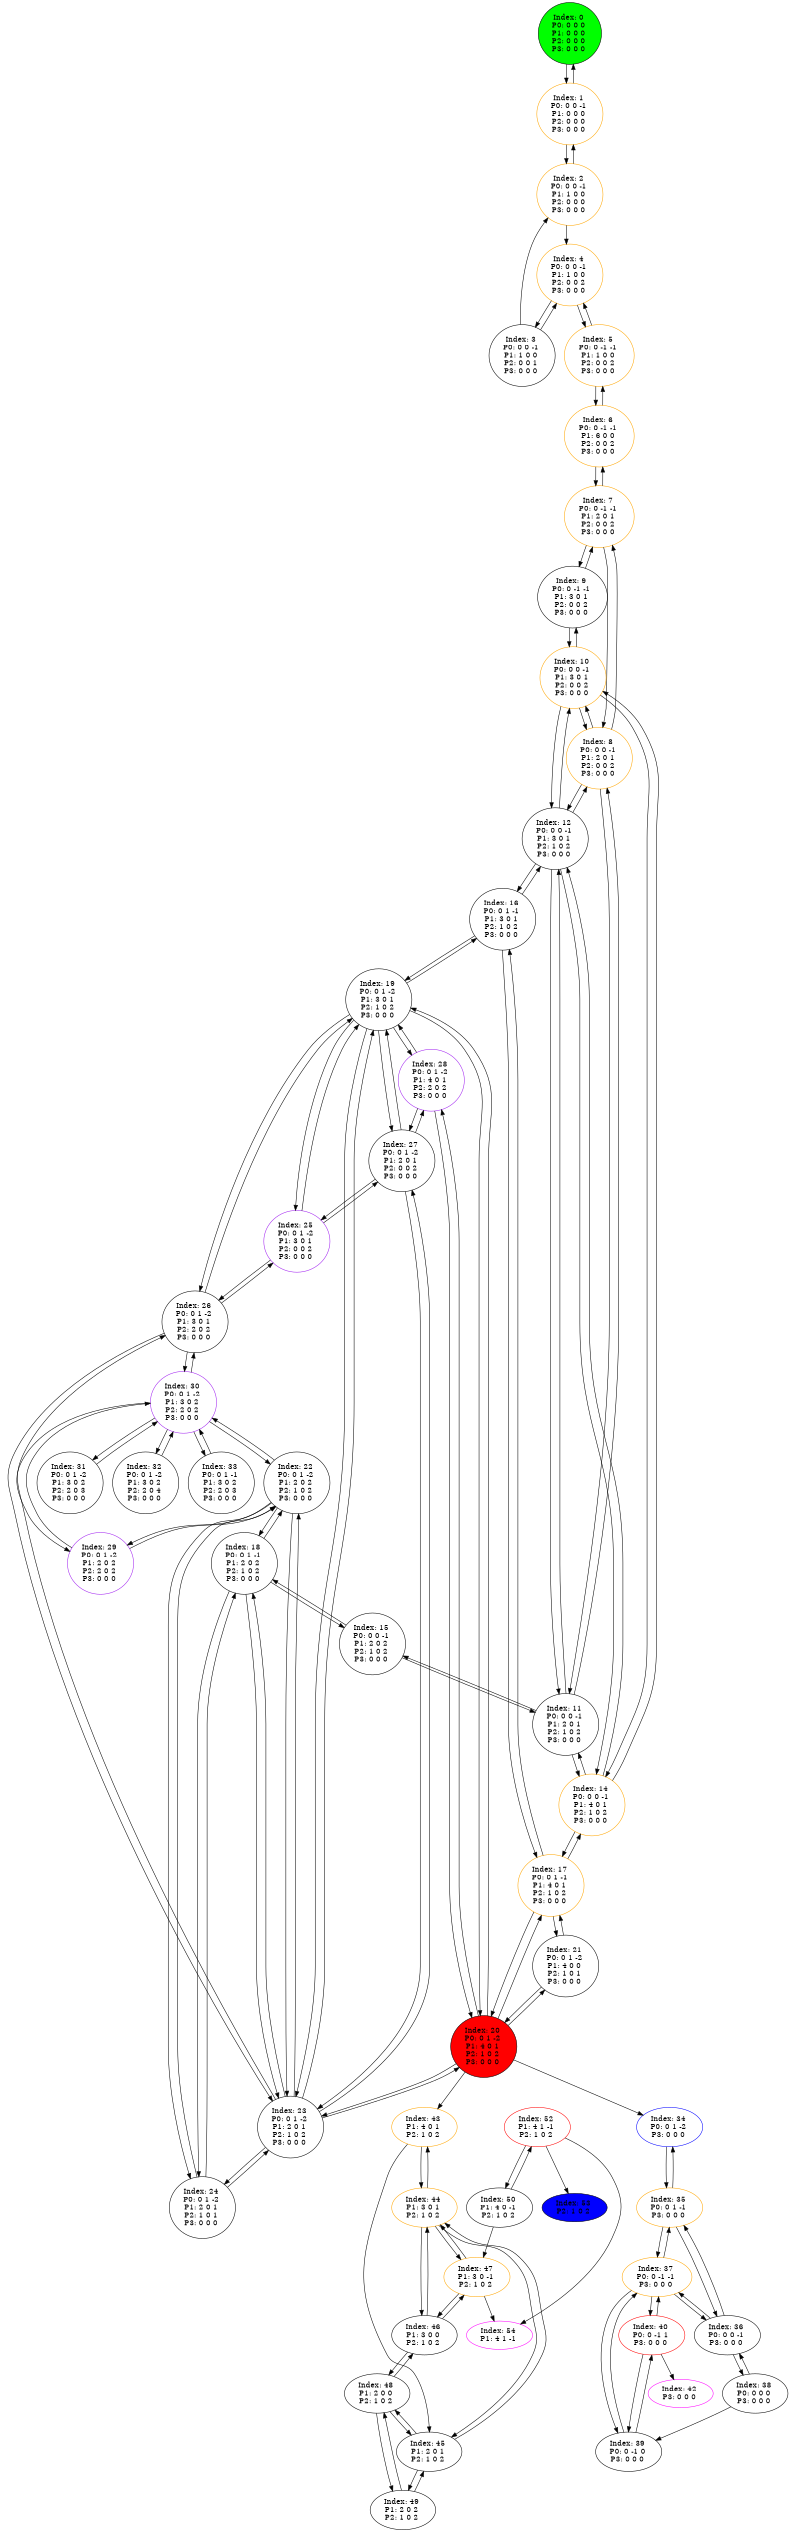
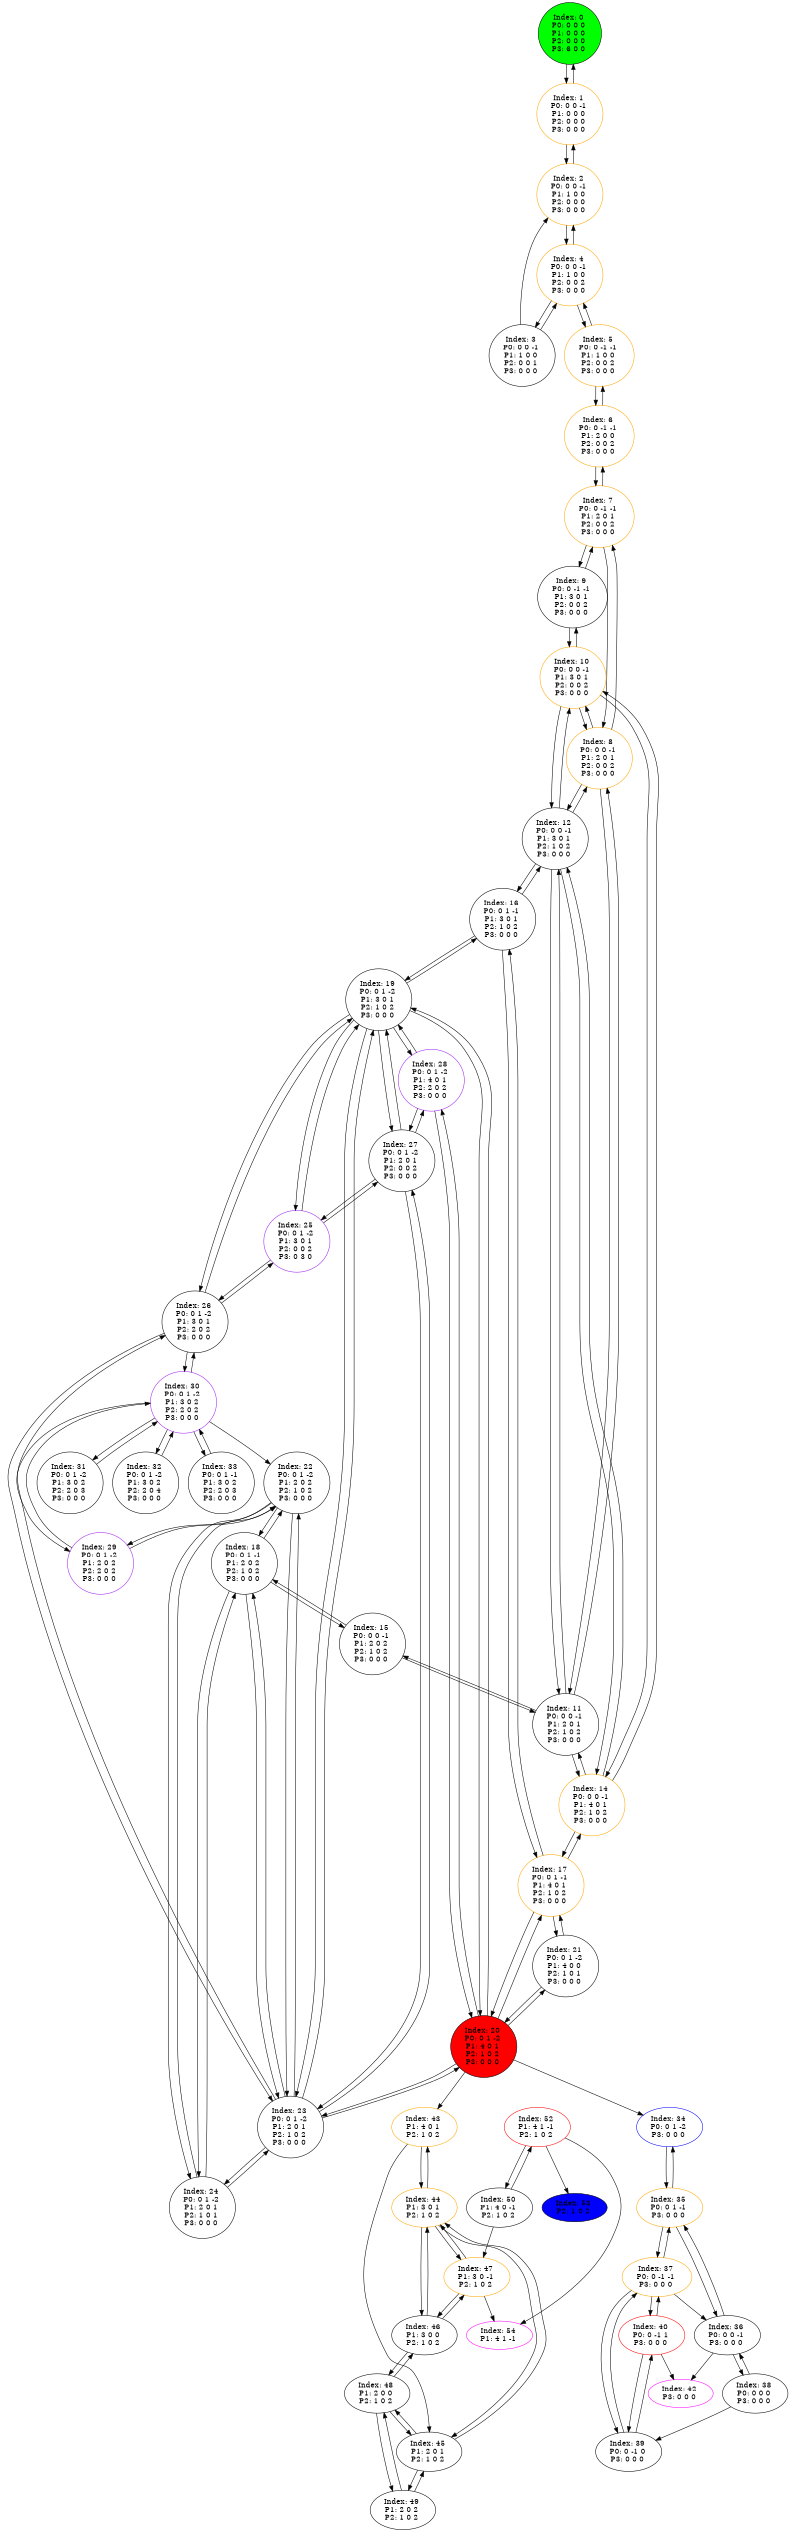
  digraph {
    color=black
-   n1 [fillcolor=green label="Index: 0 \nP0: 0 0 0 \nP1: 0 0 0 \nP2: 0 0 0 \nP3: 0 0 0 \n" style=filled]
+   n1 [fillcolor=green label="Index: 0 \nP0: 0 0 0 \nP1: 0 0 0 \nP2: 0 0 0 \nP3: 6 0 0 \n" style=filled]
    n2 [color=orange label="Index: 1 \nP0: 0 0 -1 \nP1: 0 0 0 \nP2: 0 0 0 \nP3: 0 0 0 \n"]
    n3 [color=orange label="Index: 2 \nP0: 0 0 -1 \nP1: 1 0 0 \nP2: 0 0 0 \nP3: 0 0 0 \n"]
    n4 [color=orange label="Index: 4 \nP0: 0 0 -1 \nP1: 1 0 0 \nP2: 0 0 2 \nP3: 0 0 0 \n"]
    n5 [label="Index: 3 \nP0: 0 0 -1 \nP1: 1 0 0 \nP2: 0 0 1 \nP3: 0 0 0 \n"]
    n6 [color=orange label="Index: 5 \nP0: 0 -1 -1 \nP1: 1 0 0 \nP2: 0 0 2 \nP3: 0 0 0 \n"]
-   n7 [color=orange label="Index: 6 \nP0: 0 -1 -1 \nP1: 6 0 0 \nP2: 0 0 2 \nP3: 0 0 0 \n"]
+   n7 [color=orange label="Index: 6 \nP0: 0 -1 -1 \nP1: 2 0 0 \nP2: 0 0 2 \nP3: 0 0 0 \n"]
    n8 [color=orange label="Index: 7 \nP0: 0 -1 -1 \nP1: 2 0 1 \nP2: 0 0 2 \nP3: 0 0 0 \n"]
    n9 [color=orange label="Index: 8 \nP0: 0 0 -1 \nP1: 2 0 1 \nP2: 0 0 2 \nP3: 0 0 0 \n"]
    n10 [label="Index: 9 \nP0: 0 -1 -1 \nP1: 3 0 1 \nP2: 0 0 2 \nP3: 0 0 0 \n"]
    n11 [color=orange label="Index: 10 \nP0: 0 0 -1 \nP1: 3 0 1 \nP2: 0 0 2 \nP3: 0 0 0 \n"]
    n12 [label="Index: 11 \nP0: 0 0 -1 \nP1: 2 0 1 \nP2: 1 0 2 \nP3: 0 0 0 \n"]
    n13 [label="Index: 12 \nP0: 0 0 -1 \nP1: 3 0 1 \nP2: 1 0 2 \nP3: 0 0 0 \n"]
    n14 [color=orange label="Index: 14 \nP0: 0 0 -1 \nP1: 4 0 1 \nP2: 1 0 2 \nP3: 0 0 0 \n"]
    n15 [label="Index: 15 \nP0: 0 0 -1 \nP1: 2 0 2 \nP2: 1 0 2 \nP3: 0 0 0 \n"]
    n16 [label="Index: 16 \nP0: 0 1 -1 \nP1: 3 0 1 \nP2: 1 0 2 \nP3: 0 0 0 \n"]
    n17 [color=orange label="Index: 17 \nP0: 0 1 -1 \nP1: 4 0 1 \nP2: 1 0 2 \nP3: 0 0 0 \n"]
    n18 [label="Index: 18 \nP0: 0 1 -1 \nP1: 2 0 2 \nP2: 1 0 2 \nP3: 0 0 0 \n"]
    n19 [label="Index: 19 \nP0: 0 1 -2 \nP1: 3 0 1 \nP2: 1 0 2 \nP3: 0 0 0 \n"]
    n20 [fillcolor=red label="Index: 20 \nP0: 0 1 -2 \nP1: 4 0 1 \nP2: 1 0 2 \nP3: 0 0 0 \n" style=filled]
    n21 [label="Index: 21 \nP0: 0 1 -2 \nP1: 4 0 0 \nP2: 1 0 1 \nP3: 0 0 0 \n"]
    n22 [label="Index: 22 \nP0: 0 1 -2 \nP1: 2 0 2 \nP2: 1 0 2 \nP3: 0 0 0 \n"]
    n23 [label="Index: 23 \nP0: 0 1 -2 \nP1: 2 0 1 \nP2: 1 0 2 \nP3: 0 0 0 \n"]
    n24 [label="Index: 24 \nP0: 0 1 -2 \nP1: 2 0 1 \nP2: 1 0 1 \nP3: 0 0 0 \n"]
-   n25 [color=purple label="Index: 25 \nP0: 0 1 -2 \nP1: 3 0 1 \nP2: 0 0 2 \nP3: 0 0 0 \n"]
+   n25 [color=purple label="Index: 25 \nP0: 0 1 -2 \nP1: 3 0 1 \nP2: 0 0 2 \nP3: 0 3 0 \n"]
    n26 [color=black label="Index: 26 \nP0: 0 1 -2 \nP1: 3 0 1 \nP2: 2 0 2 \nP3: 0 0 0 \n"]
    n27 [label="Index: 27 \nP0: 0 1 -2 \nP1: 2 0 1 \nP2: 0 0 2 \nP3: 0 0 0 \n"]
    n28 [color=purple label="Index: 28 \nP0: 0 1 -2 \nP1: 4 0 1 \nP2: 2 0 2 \nP3: 0 0 0 \n"]
    n29 [color=blue label="Index: 34 \nP0: 0 1 -2 \nP3: 0 0 0 \n"]
    n30 [color=orange label="Index: 43 \nP1: 4 0 1 \nP2: 1 0 2 \n"]
    n31 [color=purple label="Index: 29 \nP0: 0 1 -2 \nP1: 2 0 2 \nP2: 2 0 2 \nP3: 0 0 0 \n"]
    n32 [color=purple label="Index: 30 \nP0: 0 1 -2 \nP1: 3 0 2 \nP2: 2 0 2 \nP3: 0 0 0 \n"]
    n33 [color=orange label="Index: 35 \nP0: 0 1 -1 \nP3: 0 0 0 \n"]
    n34 [color=orange label="Index: 44 \nP1: 3 0 1 \nP2: 1 0 2 \n"]
    n35 [label="Index: 45 \nP1: 2 0 1 \nP2: 1 0 2 \n"]
    n36 [label="Index: 31 \nP0: 0 1 -2 \nP1: 3 0 2 \nP2: 2 0 3 \nP3: 0 0 0 \n"]
    n37 [label="Index: 32 \nP0: 0 1 -2 \nP1: 3 0 2 \nP2: 2 0 4 \nP3: 0 0 0 \n"]
    n38 [label="Index: 33 \nP0: 0 1 -1 \nP1: 3 0 2 \nP2: 2 0 3 \nP3: 0 0 0 \n"]
    n39 [label="Index: 36 \nP0: 0 0 -1 \nP3: 0 0 0 \n"]
    n40 [color=orange label="Index: 37 \nP0: 0 -1 -1 \nP3: 0 0 0 \n"]
    n41 [label="Index: 38 \nP0: 0 0 0 \nP3: 0 0 0 \n"]
    n42 [label="Index: 39 \nP0: 0 -1 0 \nP3: 0 0 0 \n"]
    n43 [color=red label="Index: 40 \nP0: 0 -1 1 \nP3: 0 0 0 \n"]
    n44 [color=fuchsia label="Index: 42 \nP3: 0 0 0 \n"]
    n45 [label="Index: 46 \nP1: 3 0 0 \nP2: 1 0 2 \n"]
    n46 [color=orange label="Index: 47 \nP1: 3 0 -1 \nP2: 1 0 2 \n"]
    n47 [label="Index: 48 \nP1: 2 0 0 \nP2: 1 0 2 \n"]
    n48 [label="Index: 49 \nP1: 2 0 2 \nP2: 1 0 2 \n"]
    n49 [color=fuchsia label="Index: 54 \nP1: 4 1 -1 \n"]
    n50 [color=black label="Index: 50 \nP1: 4 0 -1 \nP2: 1 0 2 \n"]
    n51 [color=red label="Index: 52 \nP1: 4 1 -1 \nP2: 1 0 2 \n"]
    n52 [fillcolor=blue label="Index: 53 \nP2: 1 0 2 \n" style=filled]
    n1 -> n2
    n2 -> n1
    n2 -> n3
    n3 -> n2
    n3 -> n4
+   n4 -> n3
    n4 -> n5
    n4 -> n6
    n5 -> n3
    n5 -> n4
    n6 -> n4
    n6 -> n7
    n7 -> n6
    n7 -> n8
    n8 -> n7
    n8 -> n9
    n8 -> n10
    n9 -> n8
    n9 -> n11
    n9 -> n12
    n9 -> n13
    n10 -> n8
    n10 -> n11
    n11 -> n9
    n11 -> n10
    n11 -> n13
    n11 -> n14
    n12 -> n9
    n12 -> n13
    n12 -> n14
    n12 -> n15
    n13 -> n9
    n13 -> n11
    n13 -> n12
    n13 -> n14
    n13 -> n16
    n14 -> n11
    n14 -> n12
    n14 -> n13
    n14 -> n17
    n15 -> n12
    n15 -> n18
    n16 -> n13
    n16 -> n17
    n16 -> n19
    n17 -> n14
    n17 -> n16
    n17 -> n20
    n17 -> n21
    n18 -> n15
    n18 -> n22
    n18 -> n23
    n18 -> n24
    n19 -> n16
    n19 -> n20
    n19 -> n23
    n19 -> n25
    n19 -> n26
    n19 -> n27
    n19 -> n28
    n20 -> n17
    n20 -> n19
    n20 -> n21
    n20 -> n23
    n20 -> n28
    n20 -> n29
    n20 -> n30
    n21 -> n17
    n21 -> n20
    n22 -> n18
    n22 -> n23
    n22 -> n24
    n22 -> n31
-   n22 -> n32
    n23 -> n18
    n23 -> n19
    n23 -> n20
    n23 -> n22
    n23 -> n24
    n23 -> n26
    n23 -> n27
    n24 -> n18
    n24 -> n22
    n24 -> n23
    n25 -> n19
    n25 -> n26
    n25 -> n27
    n26 -> n19
    n26 -> n23
    n26 -> n25
    n26 -> n32
    n27 -> n19
    n27 -> n23
    n27 -> n25
    n27 -> n28
    n28 -> n19
    n28 -> n20
    n28 -> n27
    n29 -> n33
    n30 -> n34
    n30 -> n35
    n31 -> n22
    n31 -> n32
    n32 -> n22
    n32 -> n26
    n32 -> n31
    n32 -> n36
    n32 -> n37
    n32 -> n38
    n33 -> n29
    n33 -> n39
    n33 -> n40
    n34 -> n30
    n34 -> n35
    n34 -> n45
    n34 -> n46
    n35 -> n34
    n35 -> n47
    n35 -> n48
    n36 -> n32
    n37 -> n32
    n38 -> n32
    n39 -> n33
-   n39 -> n40
+   n39 -> n44
    n39 -> n41
    n40 -> n33
    n40 -> n39
    n40 -> n42
    n40 -> n43
    n41 -> n39
    n41 -> n42
    n42 -> n40
    n42 -> n43
    n43 -> n40
    n43 -> n42
    n43 -> n44
    n45 -> n34
    n45 -> n46
    n45 -> n47
    n46 -> n34
    n46 -> n45
    n46 -> n49
    n47 -> n35
    n47 -> n45
    n47 -> n48
    n48 -> n35
    n48 -> n47
    n50 -> n46
    n50 -> n51
    n51 -> n49
    n51 -> n50
    n51 -> n52
  }
